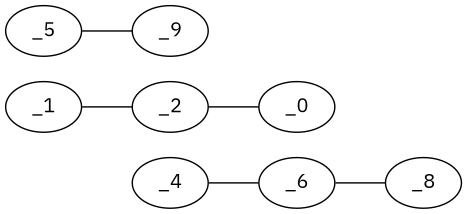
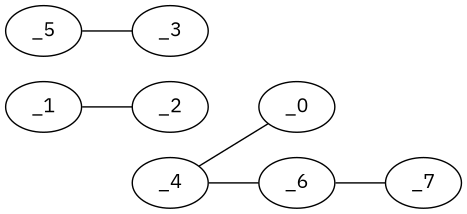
  graph {
    fontname="IBM Plex Sans"
    rankdir=LR
    node [charge=0 chem=1 fontname="IBM Plex Sans" symbol="C  " x=2.866]
    edge [fontname="IBM Plex Sans" valence=1]
    _1 [chem=7 symbol="Cl " x=4.2321 y=0.366]
    _2 [chem=27 symbol="Pd " x=3.366 y=0.866]
    n3 [chem=7 label=_0 symbol="Cl " x=2.5 y=1.366]
    _4 [chem=4 symbol="N  " y=0]
    _6 [x=2 y=-0.5]
-   _7 [x=2 y=0.5 label=_8]
-   _9 [y=-1.7321]
+   _7 [x=2 y=0.5]
+   _9 [y=-1.7321 label=_3]
    _5 [chem=4 symbol="N  " x=3.866 y=1.7321]
    _1 -- _2
-   _2 -- n3
+   _4 -- n3
    _4 -- _6
    _6 -- _7
    _5 -- _9
  }
